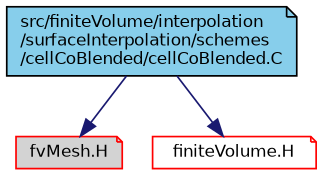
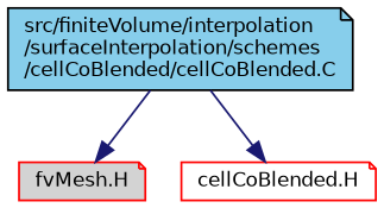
  digraph {
    node [color=red fontname=Helvetica fontsize=10 shape=note style=filled]
    edge [color=midnightblue fontname=Helvetica fontsize=10 labelfontname=Helvetica labelfontsize=10 style=solid]
    n1 [color=black fillcolor=skyblue fontcolor=black height=0.2 label="src/finiteVolume/interpolation\l/surfaceInterpolation/schemes\l/cellCoBlended/cellCoBlended.C" width=0.4]
    n2 [height=0.2 label="fvMesh.H" width=0.4 fillcolor=lightgrey]
-   n3 [height=0.2 label="finiteVolume.H" width=0.4 fillcolor=white]
+   n3 [height=0.2 label="cellCoBlended.H" width=0.4 fillcolor=white]
    n1 -> n2
    n1 -> n3
  }
